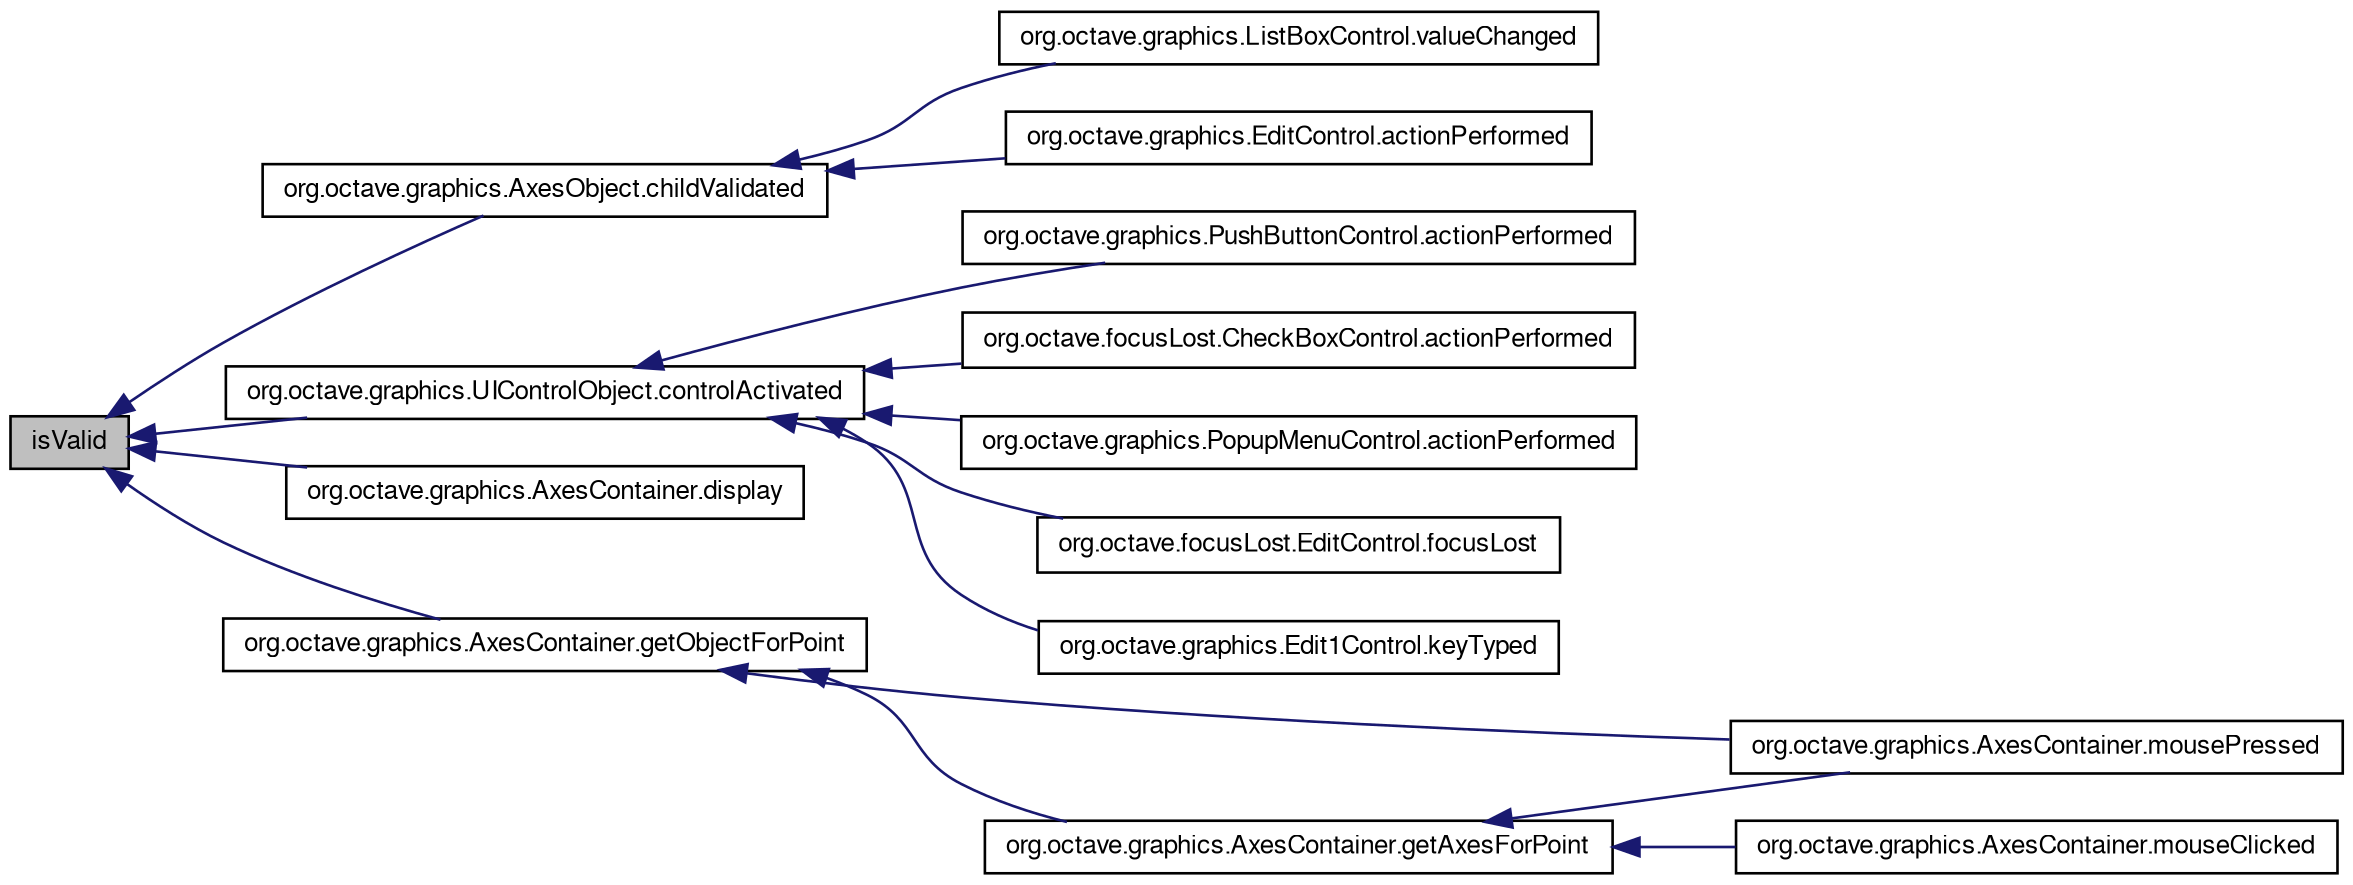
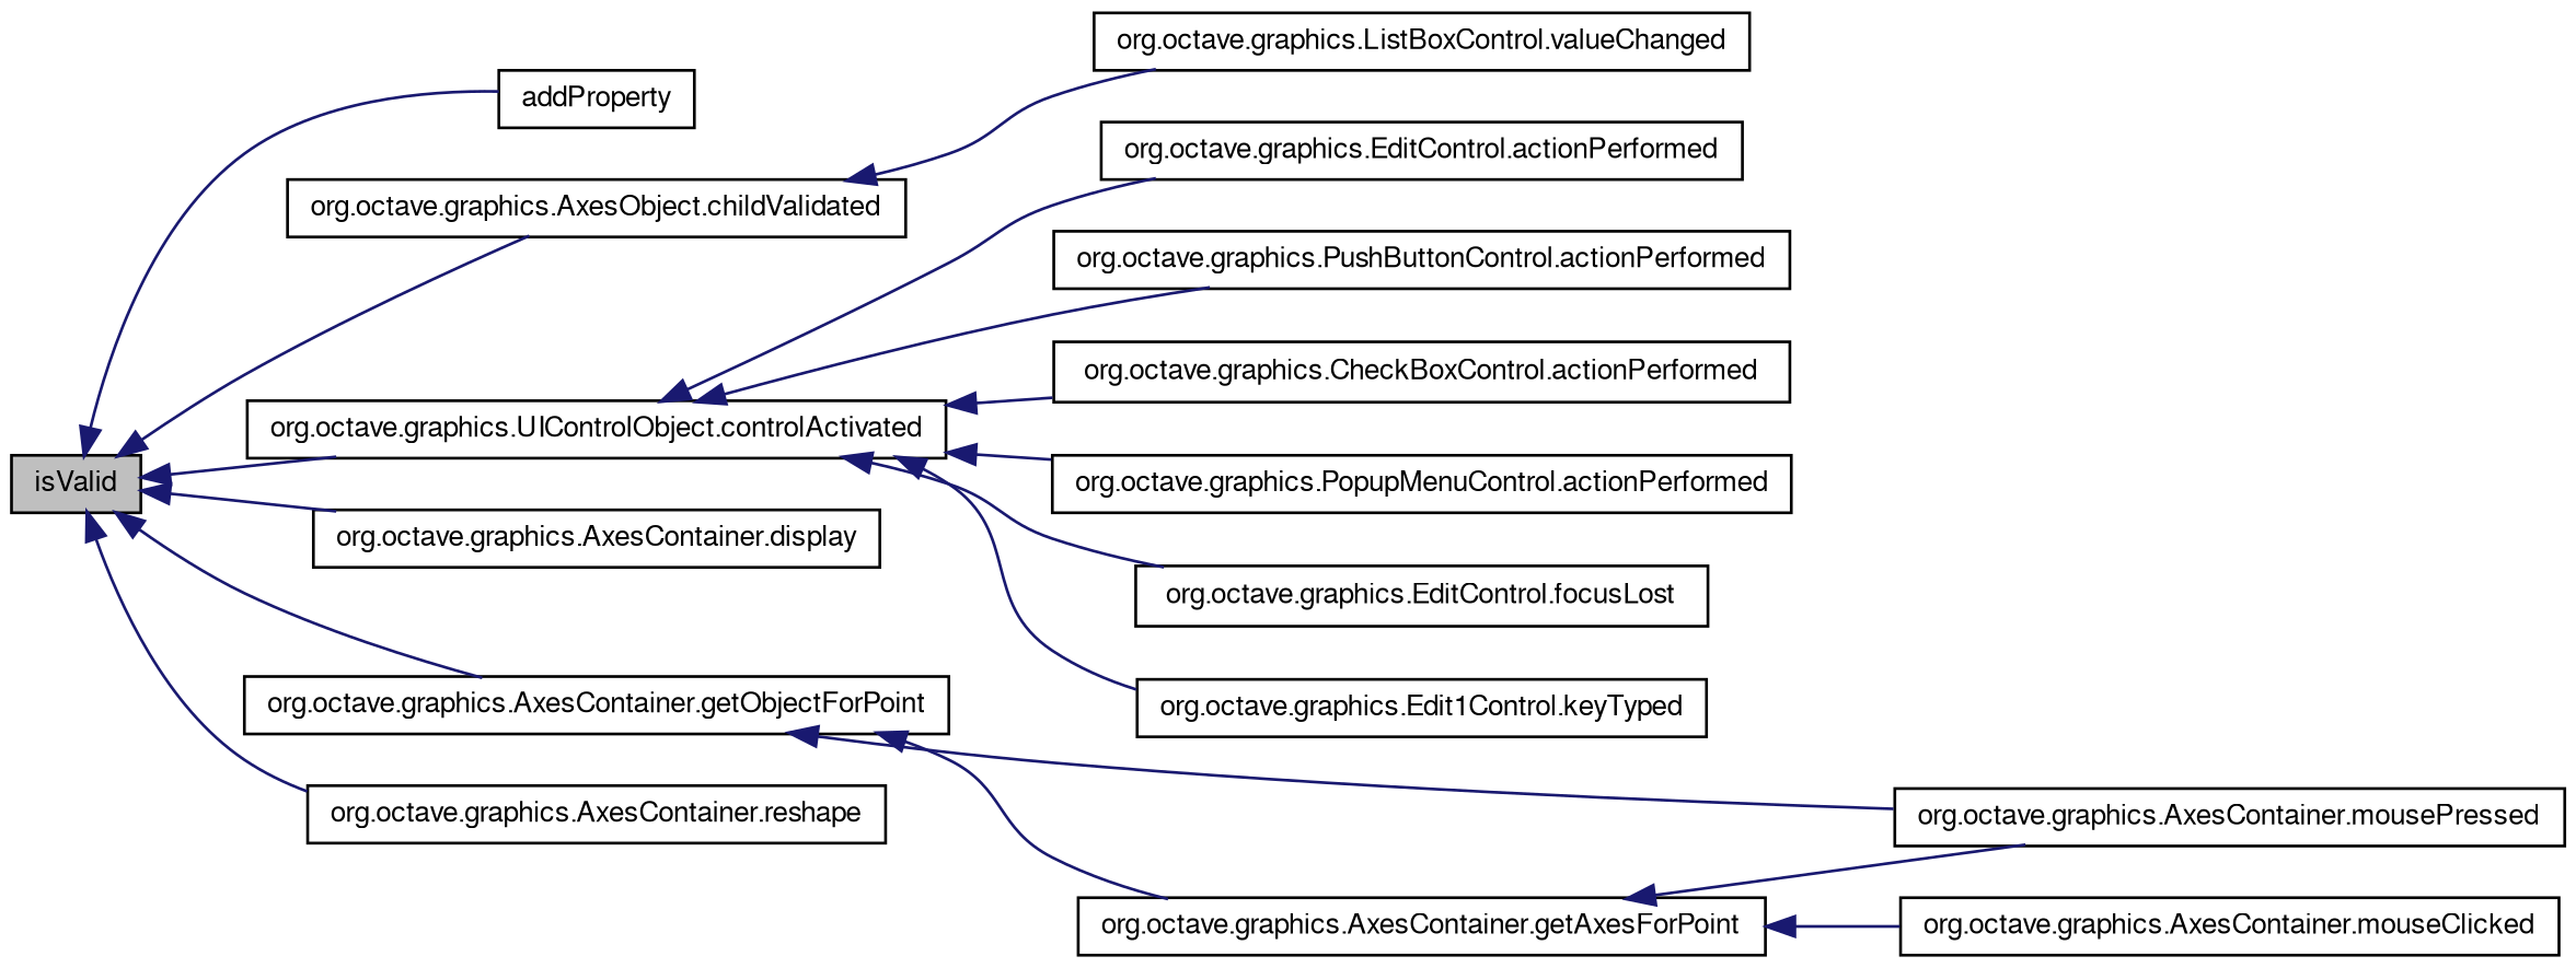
  digraph {
    rankdir=LR
    node [color=black fillcolor=white fontname=FreeSans fontsize=10 shape=record style=filled]
    edge [color=midnightblue dir=back fontname=FreeSans fontsize=10 labelfontname=FreeSans labelfontsize=10 style=solid]
    n1 [fillcolor=grey75 fontcolor=black height=0.2 label=isValid width=0.4]
+   n2 [height=0.2 label=addProperty width=0.4]
    n3 [height=0.2 label="org.octave.graphics.AxesObject.childValidated" width=0.4]
    n4 [height=0.2 label="org.octave.graphics.UIControlObject.controlActivated" width=0.4]
    n5 [height=0.2 label="org.octave.graphics.AxesContainer.display" width=0.4]
    n6 [height=0.2 label="org.octave.graphics.AxesContainer.getObjectForPoint" width=0.4]
+   n7 [height=0.2 label="org.octave.graphics.AxesContainer.reshape" width=0.4]
    n8 [height=0.2 label="org.octave.graphics.ListBoxControl.valueChanged" width=0.4]
    n9 [height=0.2 label="org.octave.graphics.PushButtonControl.actionPerformed" width=0.4]
-   n10 [height=0.2 label="org.octave.focusLost.CheckBoxControl.actionPerformed" width=0.4]
+   n10 [height=0.2 label="org.octave.graphics.CheckBoxControl.actionPerformed" width=0.4]
    n11 [height=0.2 label="org.octave.graphics.EditControl.actionPerformed" width=0.4]
    n12 [height=0.2 label="org.octave.graphics.PopupMenuControl.actionPerformed" width=0.4]
-   n13 [height=0.2 label="org.octave.focusLost.EditControl.focusLost" width=0.4]
+   n13 [height=0.2 label="org.octave.graphics.EditControl.focusLost" width=0.4]
    n14 [height=0.2 label="org.octave.graphics.Edit1Control.keyTyped" width=0.4]
    n15 [height=0.2 label="org.octave.graphics.AxesContainer.getAxesForPoint" width=0.4]
    n16 [height=0.2 label="org.octave.graphics.AxesContainer.mousePressed" width=0.4]
    n17 [height=0.2 label="org.octave.graphics.AxesContainer.mouseClicked" width=0.4]
+   n1 -> n2
    n1 -> n3
    n1 -> n4
    n1 -> n5
    n1 -> n6
+   n1 -> n7
    n3 -> n8
    n4 -> n9
    n4 -> n10
-   n3 -> n11
+   n4 -> n11
    n4 -> n12
    n4 -> n13
    n4 -> n14
    n6 -> n15
    n6 -> n16
    n15 -> n16
    n15 -> n17
  }
